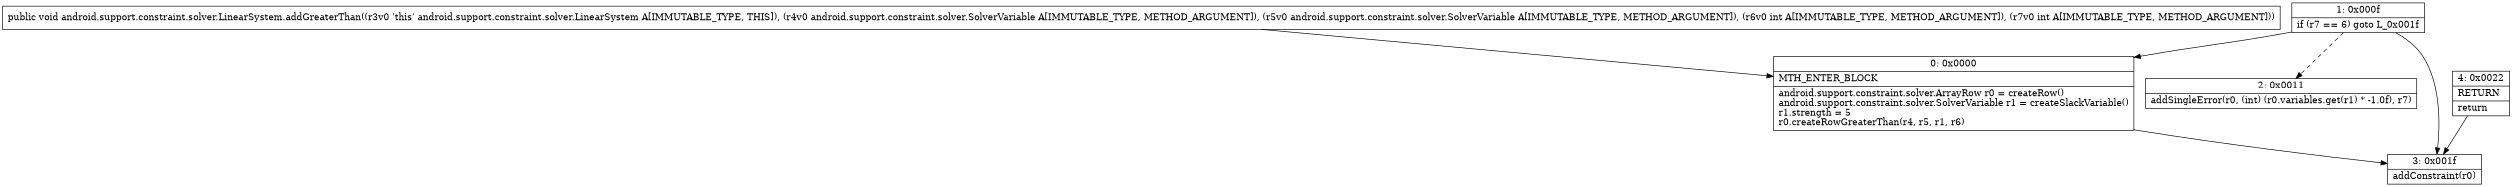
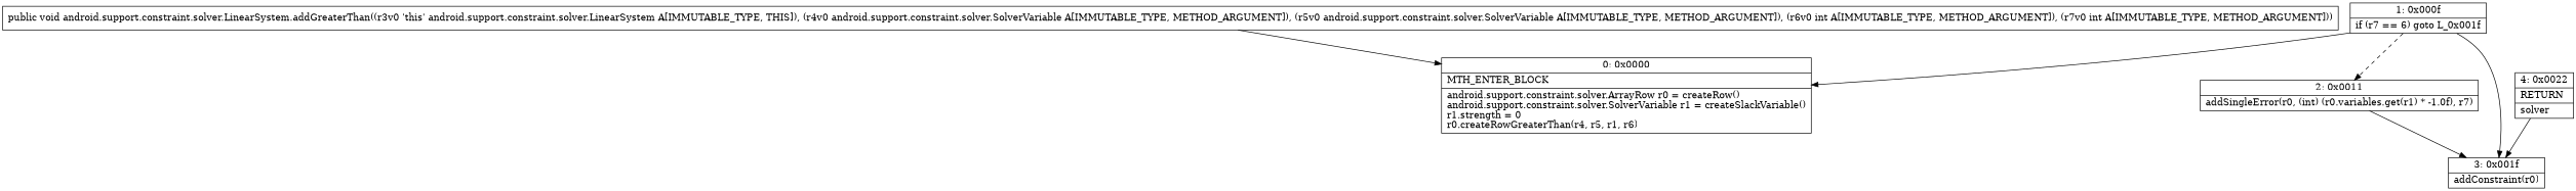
  digraph {
    node [shape=record]
-   n1 [label="{0\:\ 0x0000|MTH_ENTER_BLOCK\l|android.support.constraint.solver.ArrayRow r0 = createRow()\landroid.support.constraint.solver.SolverVariable r1 = createSlackVariable()\lr1.strength = 5\lr0.createRowGreaterThan(r4, r5, r1, r6)\l}"]
+   n1 [label="{0\:\ 0x0000|MTH_ENTER_BLOCK\l|android.support.constraint.solver.ArrayRow r0 = createRow()\landroid.support.constraint.solver.SolverVariable r1 = createSlackVariable()\lr1.strength = 0\lr0.createRowGreaterThan(r4, r5, r1, r6)\l}"]
    n2 [label="{1\:\ 0x000f|if (r7 == 6) goto L_0x001f\l}"]
    n3 [label="{2\:\ 0x0011|addSingleError(r0, (int) (r0.variables.get(r1) * \-1.0f), r7)\l}"]
    n4 [label="{3\:\ 0x001f|addConstraint(r0)\l}"]
-   n5 [label="{4\:\ 0x0022|RETURN\l|return\l}"]
+   n5 [label="{4\:\ 0x0022|RETURN\l|solver\l}"]
    n6 [label="{public void android.support.constraint.solver.LinearSystem.addGreaterThan((r3v0 'this' android.support.constraint.solver.LinearSystem A[IMMUTABLE_TYPE, THIS]), (r4v0 android.support.constraint.solver.SolverVariable A[IMMUTABLE_TYPE, METHOD_ARGUMENT]), (r5v0 android.support.constraint.solver.SolverVariable A[IMMUTABLE_TYPE, METHOD_ARGUMENT]), (r6v0 int A[IMMUTABLE_TYPE, METHOD_ARGUMENT]), (r7v0 int A[IMMUTABLE_TYPE, METHOD_ARGUMENT])) }"]
    n2 -> n1
    n2 -> n3 [style=dashed]
    n2 -> n4
-   n1 -> n4
+   n3 -> n4
    n5 -> n4
    n6 -> n1
  }
